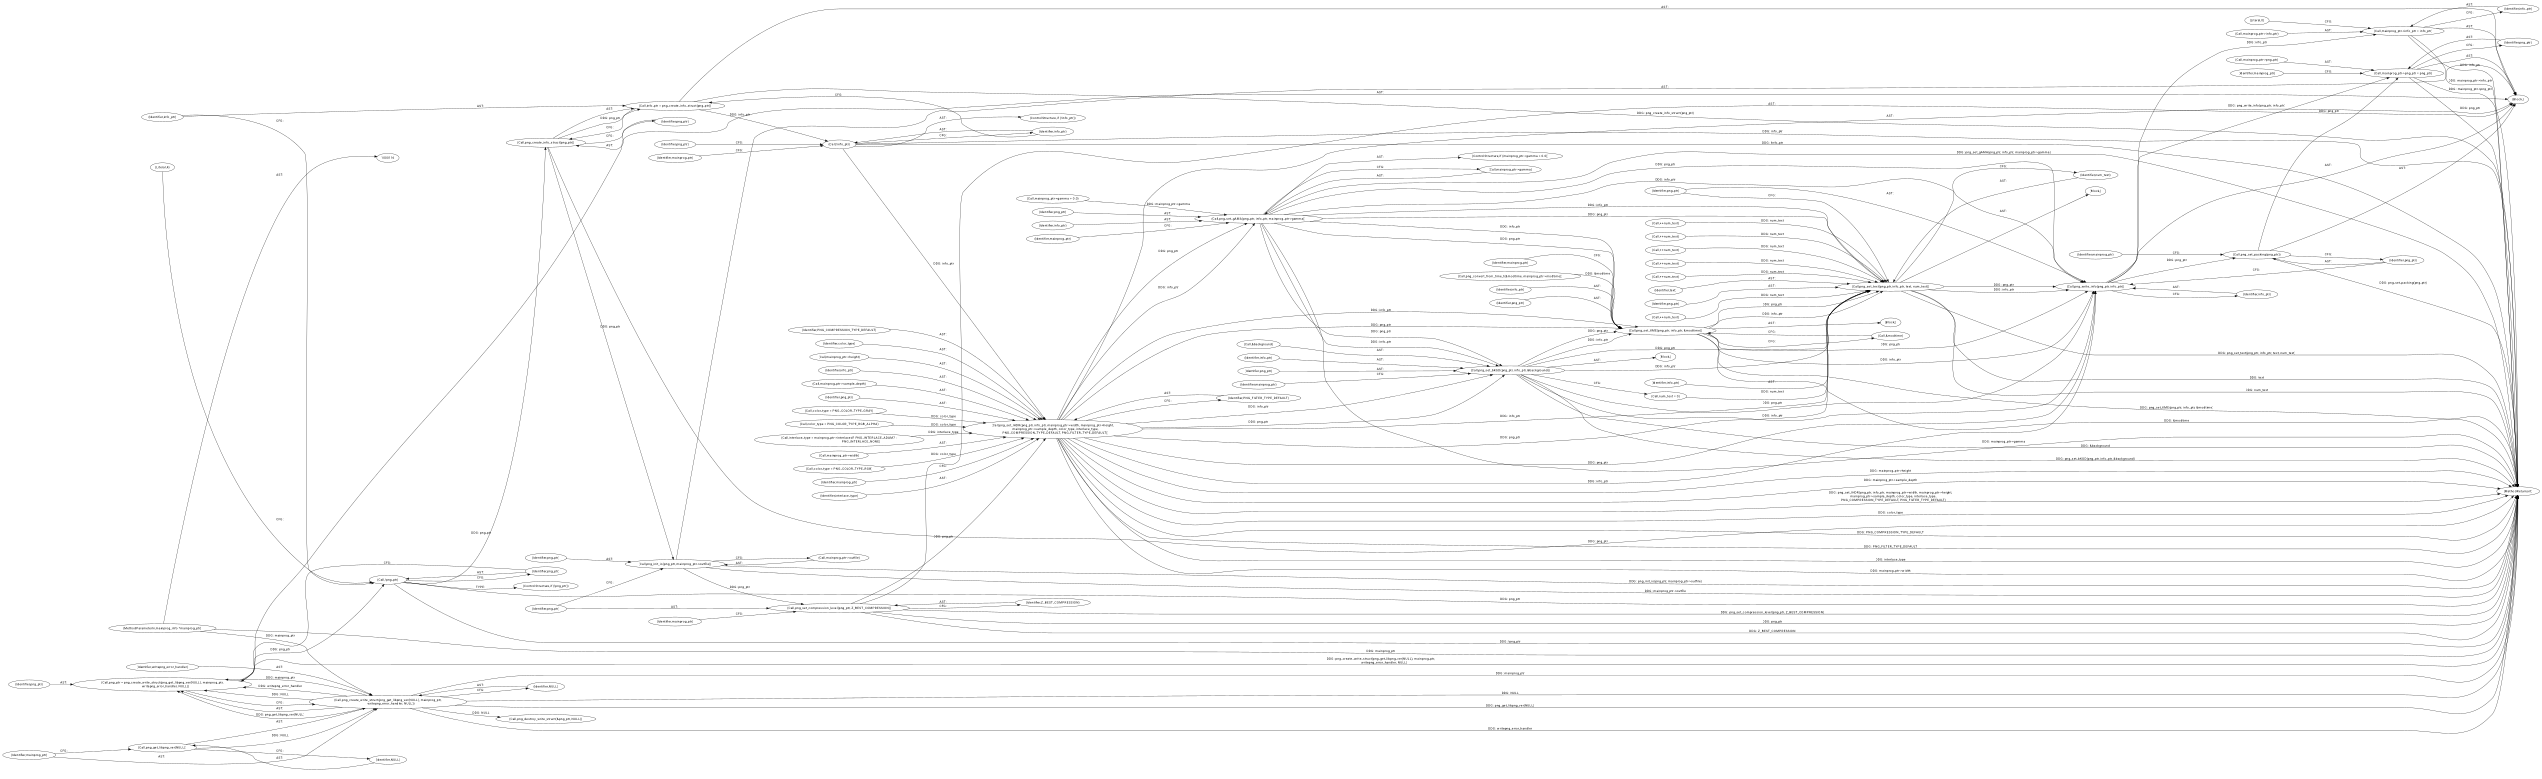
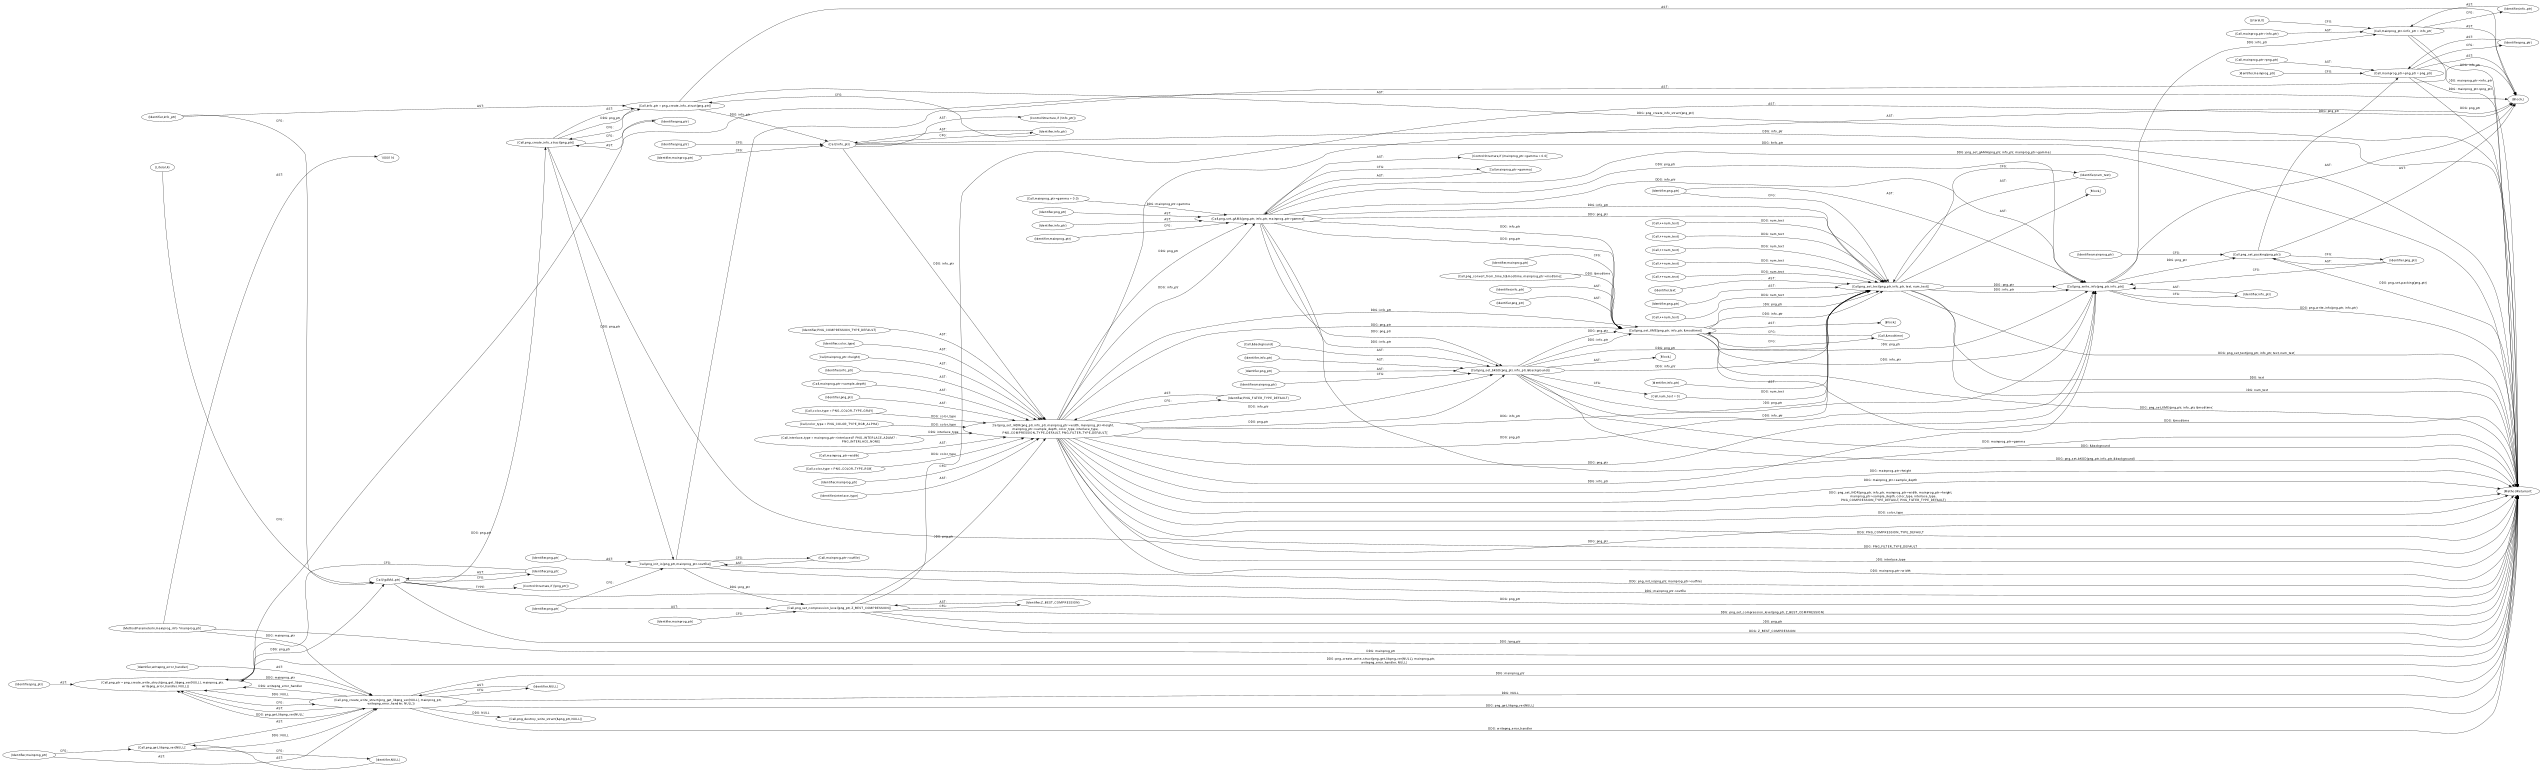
  digraph {
    fontname=Roboto
    rankdir=LR
    node [fontname=Roboto]
    edge [fontname=Roboto]
    n1 [label="(Call,png_ptr = png_create_write_struct(png_get_libpng_ver(NULL), mainprog_ptr,\n       writepng_error_handler, NULL))"]
    n2 [label="(Call,png_create_write_struct(png_get_libpng_ver(NULL), mainprog_ptr,\n       writepng_error_handler, NULL))"]
-   n3 [label="(Call,!png_ptr)"]
+   n3 [label="(Call,!gAMA_ptr)"]
    n4 [label="(MethodReturn,int)"]
    n5 [label="(Block,)"]
    n6 [label="(Call,png_destroy_write_struct(&png_ptr, NULL))"]
    n7 [label="(Identifier,NULL)"]
    n8 [label="(Call,png_create_info_struct(png_ptr))"]
    n9 [label="(Identifier,png_ptr)"]
    n10 [label="(ControlStructure,if (!png_ptr))"]
    n11 [label="(Call,png_get_libpng_ver(NULL))"]
    n12 [label="(Identifier,NULL)"]
    n13 [label="(MethodParameterIn,mainprog_info *mainprog_ptr)"]
    1000116
    n15 [label="(Call,info_ptr = png_create_info_struct(png_ptr))"]
    n16 [label="(Call,png_init_io(png_ptr, mainprog_ptr->outfile))"]
    n17 [label="(Identifier,png_ptr)"]
    n18 [label="(Call,!info_ptr)"]
    n19 [label="(Call,png_set_compression_level(png_ptr, Z_BEST_COMPRESSION))"]
    n20 [label="(Call,mainprog_ptr->outfile)"]
    n21 [label="(Call,png_set_IHDR(png_ptr, info_ptr, mainprog_ptr->width, mainprog_ptr->height,\n      mainprog_ptr->sample_depth, color_type, interlace_type,\n      PNG_COMPRESSION_TYPE_DEFAULT, PNG_FILTER_TYPE_DEFAULT))"]
    n22 [label="(ControlStructure,if (!info_ptr))"]
    n23 [label="(Identifier,info_ptr)"]
    n24 [label="(Call,png_set_gAMA(png_ptr, info_ptr, mainprog_ptr->gamma))"]
    n25 [label="(Call,png_set_bKGD(png_ptr, info_ptr, &background))"]
    n26 [label="(Call,png_set_tIME(png_ptr, info_ptr, &modtime))"]
    n27 [label="(Call,png_set_text(png_ptr, info_ptr, text, num_text))"]
    n28 [label="(Call,png_write_info(png_ptr, info_ptr))"]
    n29 [label="(Identifier,PNG_FILTER_TYPE_DEFAULT)"]
    n30 [label="(ControlStructure,if (mainprog_ptr->gamma > 0.0))"]
    n31 [label="(Call,mainprog_ptr->gamma)"]
    n32 [label="(Block,)"]
    n33 [label="(Call,num_text = 0)"]
    n34 [label="(Block,)"]
    n35 [label="(Call,&modtime)"]
    n36 [label="(Identifier,num_text)"]
    n37 [label="(Block,)"]
    n38 [label="(Call,png_set_packing(png_ptr))"]
    n39 [label="(Call,mainprog_ptr->info_ptr = info_ptr)"]
    n40 [label="(Identifier,info_ptr)"]
    n41 [label="(Call,&background)"]
    n42 [label="(Call,mainprog_ptr->png_ptr = png_ptr)"]
    n43 [label="(Identifier,png_ptr)"]
    n44 [label="(Identifier,info_ptr)"]
    n45 [label="(Identifier,png_ptr)"]
    n46 [label="(Identifier,Z_BEST_COMPRESSION)"]
    n47 [label="(Identifier,mainprog_ptr)"]
    n48 [label="(Call,mainprog_ptr->png_ptr)"]
    n49 [label="(Identifier,png_ptr)"]
    n50 [label="(Call,color_type = PNG_COLOR_TYPE_GRAY)"]
    n51 [label="(Identifier,mainprog_ptr)"]
    n52 [label="(Identifier,info_ptr)"]
    n53 [label="(Identifier,png_ptr)"]
    n54 [label="(Call,color_type = PNG_COLOR_TYPE_RGB_ALPHA)"]
    n55 [label="(Call,interlace_type = mainprog_ptr->interlaced? PNG_INTERLACE_ADAM7 :\n                                               PNG_INTERLACE_NONE)"]
    n56 [label="(Call,mainprog_ptr->width)"]
    n57 [label="(Identifier,mainprog_ptr)"]
    n58 [label="(Call,mainprog_ptr->gamma > 0.0)"]
    n59 [label="(Call,color_type = PNG_COLOR_TYPE_RGB)"]
    n60 [label="(Identifier,info_ptr)"]
    n61 [label="(Call,++num_text)"]
    n62 [label="(Identifier,mainprog_ptr)"]
    n63 [label="(Call,++num_text)"]
    n64 [label="(Identifier,mainprog_ptr)"]
    n65 [label="(Call,++num_text)"]
    n66 [label="(Call,++num_text)"]
    n67 [label="(Literal,4)"]
    n68 [label="(Call,++num_text)"]
    n69 [label="(Identifier,mainprog_ptr)"]
    n70 [label="(Call,png_convert_from_time_t(&modtime, mainprog_ptr->modtime))"]
    n71 [label="(Identifier,png_ptr)"]
    n72 [label="(Identifier,png_ptr)"]
    n73 [label="(Identifier,mainprog_ptr)"]
    n74 [label="(Identifier,interlace_type)"]
    n75 [label="(Identifier,text)"]
    n76 [label="(Identifier,PNG_COMPRESSION_TYPE_DEFAULT)"]
    n77 [label="(Identifier,png_ptr)"]
    n78 [label="(Identifier,color_type)"]
    n79 [label="(Call,mainprog_ptr->height)"]
    n80 [label="(Identifier,png_ptr)"]
    n81 [label="(Identifier,info_ptr)"]
    n82 [label="(Call,mainprog_ptr->sample_depth)"]
    n83 [label="(Call,mainprog_ptr->info_ptr)"]
    n84 [label="(Identifier,mainprog_ptr)"]
    n85 [label="(Identifier,info_ptr)"]
    n86 [label="(Literal,0)"]
    n87 [label="(Identifier,mainprog_ptr)"]
    n88 [label="(Identifier,info_ptr)"]
    n89 [label="(Identifier,info_ptr)"]
    n90 [label="(Identifier,png_ptr)"]
    n91 [label="(Identifier,writepng_error_handler)"]
    n92 [label="(Identifier,png_ptr)"]
    n93 [label="(Identifier,png_ptr)"]
    n94 [label="(Identifier,png_ptr)"]
    n95 [label="(Call,++num_text)"]
    n1 -> n2 [label="CFG: "]
    n1 -> n3 [label="DDG: png_ptr"]
    n1 -> n4 [label="DDG: png_create_write_struct(png_get_libpng_ver(NULL), mainprog_ptr,\n       writepng_error_handler, NULL)"]
    n1 -> n5 [label="AST: "]
    n2 -> n1 [label="AST: "]
    n2 -> n1 [label="DDG: png_get_libpng_ver(NULL)"]
    n2 -> n1 [label="DDG: mainprog_ptr"]
    n2 -> n1 [label="DDG: writepng_error_handler"]
    n2 -> n1 [label="DDG: NULL"]
    n2 -> n4 [label="DDG: NULL"]
    n2 -> n4 [label="DDG: png_get_libpng_ver(NULL)"]
    n2 -> n4 [label="DDG: writepng_error_handler"]
    n2 -> n4 [label="DDG: mainprog_ptr"]
    n2 -> n6 [label="DDG: NULL"]
    n2 -> n7 [label="CFG: "]
    n3 -> n4 [label="DDG: !png_ptr"]
    n3 -> n4 [label="DDG: png_ptr"]
    n3 -> n8 [label="DDG: png_ptr"]
    n3 -> n9 [label="CFG: "]
    n3 -> n10 [label="TYPE: "]
    n7 -> n2 [label="AST: "]
    n8 -> n4 [label="DDG: png_ptr"]
    n8 -> n15 [label="AST: "]
    n8 -> n15 [label="DDG: png_ptr"]
    n8 -> n16 [label="DDG: png_ptr"]
    n8 -> n17 [label="CFG: "]
    n9 -> n1 [label="CFG: "]
    n9 -> n3 [label="AST: "]
    n11 -> n2 [label="AST: "]
    n11 -> n2 [label="DDG: NULL"]
    n11 -> n12 [label="CFG: "]
    n12 -> n11 [label="AST: "]
    n13 -> n2 [label="DDG: mainprog_ptr"]
    n13 -> n4 [label="DDG: mainprog_ptr"]
    n13 -> 1000116 [label="AST: "]
    n15 -> n4 [label="DDG: png_create_info_struct(png_ptr)"]
    n15 -> n5 [label="AST: "]
    n15 -> n8 [label="CFG: "]
    n15 -> n18 [label="DDG: info_ptr"]
    n16 -> n4 [label="DDG: png_init_io(png_ptr, mainprog_ptr->outfile)"]
    n16 -> n4 [label="DDG: mainprog_ptr->outfile"]
    n16 -> n5 [label="AST: "]
    n16 -> n19 [label="DDG: png_ptr"]
    n16 -> n20 [label="CFG: "]
    n17 -> n8 [label="AST: "]
    n18 -> n4 [label="DDG: info_ptr"]
    n18 -> n4 [label="DDG: !info_ptr"]
    n18 -> n21 [label="DDG: info_ptr"]
    n18 -> n22 [label="AST: "]
    n18 -> n23 [label="CFG: "]
    n19 -> n4 [label="DDG: png_set_compression_level(png_ptr, Z_BEST_COMPRESSION)"]
    n19 -> n4 [label="DDG: png_ptr"]
    n19 -> n4 [label="DDG: Z_BEST_COMPRESSION"]
    n19 -> n5 [label="AST: "]
    n19 -> n21 [label="DDG: png_ptr"]
    n19 -> n46 [label="CFG: "]
    n20 -> n16 [label="AST: "]
    n21 -> n4 [label="DDG: mainprog_ptr->height"]
    n21 -> n4 [label="DDG: mainprog_ptr->sample_depth"]
    n21 -> n4 [label="DDG: png_set_IHDR(png_ptr, info_ptr, mainprog_ptr->width, mainprog_ptr->height,\n      mainprog_ptr->sample_depth, color_type, interlace_type,\n      PNG_COMPRESSION_TYPE_DEFAULT, PNG_FILTER_TYPE_DEFAULT)"]
    n21 -> n4 [label="DDG: color_type"]
    n21 -> n4 [label="DDG: PNG_COMPRESSION_TYPE_DEFAULT"]
    n21 -> n4 [label="DDG: PNG_FILTER_TYPE_DEFAULT"]
    n21 -> n4 [label="DDG: interlace_type"]
    n21 -> n4 [label="DDG: mainprog_ptr->width"]
    n21 -> n5 [label="AST: "]
    n21 -> n24 [label="DDG: png_ptr"]
    n21 -> n24 [label="DDG: info_ptr"]
    n21 -> n25 [label="DDG: png_ptr"]
    n21 -> n25 [label="DDG: info_ptr"]
    n21 -> n26 [label="DDG: png_ptr"]
    n21 -> n26 [label="DDG: info_ptr"]
    n21 -> n27 [label="DDG: png_ptr"]
    n21 -> n27 [label="DDG: info_ptr"]
    n21 -> n28 [label="DDG: png_ptr"]
    n21 -> n28 [label="DDG: info_ptr"]
    n21 -> n29 [label="CFG: "]
    n23 -> n15 [label="CFG: "]
    n23 -> n18 [label="AST: "]
    n24 -> n4 [label="DDG: png_set_gAMA(png_ptr, info_ptr, mainprog_ptr->gamma)"]
    n24 -> n4 [label="DDG: mainprog_ptr->gamma"]
    n24 -> n25 [label="DDG: png_ptr"]
    n24 -> n25 [label="DDG: info_ptr"]
    n24 -> n26 [label="DDG: png_ptr"]
    n24 -> n26 [label="DDG: info_ptr"]
    n24 -> n27 [label="DDG: png_ptr"]
    n24 -> n27 [label="DDG: info_ptr"]
    n24 -> n28 [label="DDG: png_ptr"]
    n24 -> n28 [label="DDG: info_ptr"]
    n24 -> n30 [label="AST: "]
    n24 -> n31 [label="CFG: "]
    n25 -> n4 [label="DDG: &background"]
    n25 -> n4 [label="DDG: png_set_bKGD(png_ptr, info_ptr, &background)"]
    n25 -> n26 [label="DDG: png_ptr"]
    n25 -> n26 [label="DDG: info_ptr"]
    n25 -> n27 [label="DDG: png_ptr"]
    n25 -> n27 [label="DDG: info_ptr"]
    n25 -> n28 [label="DDG: png_ptr"]
    n25 -> n28 [label="DDG: info_ptr"]
    n25 -> n32 [label="AST: "]
    n25 -> n33 [label="CFG: "]
    n26 -> n4 [label="DDG: &modtime"]
    n26 -> n4 [label="DDG: png_set_tIME(png_ptr, info_ptr, &modtime)"]
    n26 -> n27 [label="DDG: png_ptr"]
    n26 -> n27 [label="DDG: info_ptr"]
    n26 -> n28 [label="DDG: png_ptr"]
    n26 -> n28 [label="DDG: info_ptr"]
    n26 -> n34 [label="AST: "]
    n26 -> n35 [label="CFG: "]
    n27 -> n4 [label="DDG: png_set_text(png_ptr, info_ptr, text, num_text)"]
    n27 -> n4 [label="DDG: text"]
    n27 -> n4 [label="DDG: num_text"]
    n27 -> n28 [label="DDG: png_ptr"]
    n27 -> n28 [label="DDG: info_ptr"]
    n27 -> n36 [label="CFG: "]
    n27 -> n37 [label="AST: "]
-   n28 -> n42 [label="DDG: png_write_info(png_ptr, info_ptr)"]
+   n28 -> n4 [label="DDG: png_write_info(png_ptr, info_ptr)"]
    n28 -> n5 [label="AST: "]
    n28 -> n38 [label="DDG: png_ptr"]
    n28 -> n39 [label="DDG: info_ptr"]
    n28 -> n40 [label="CFG: "]
    n29 -> n21 [label="AST: "]
    n31 -> n24 [label="AST: "]
    n33 -> n27 [label="DDG: num_text"]
    n35 -> n26 [label="CFG: "]
    n36 -> n27 [label="AST: "]
    n38 -> n4 [label="DDG: png_set_packing(png_ptr)"]
    n38 -> n5 [label="AST: "]
    n38 -> n42 [label="DDG: png_ptr"]
    n38 -> n43 [label="CFG: "]
    n39 -> n4 [label="DDG: info_ptr"]
    n39 -> n4 [label="DDG: mainprog_ptr->info_ptr"]
    n39 -> n5 [label="AST: "]
    n39 -> n44 [label="CFG: "]
    n40 -> n28 [label="AST: "]
    n41 -> n25 [label="AST: "]
    n42 -> n4 [label="DDG: mainprog_ptr->png_ptr"]
    n42 -> n4 [label="DDG: png_ptr"]
    n42 -> n5 [label="AST: "]
    n42 -> n45 [label="CFG: "]
    n43 -> n28 [label="CFG: "]
    n43 -> n38 [label="AST: "]
    n44 -> n39 [label="AST: "]
    n45 -> n42 [label="AST: "]
    n46 -> n19 [label="AST: "]
    n47 -> n38 [label="CFG: "]
    n48 -> n42 [label="AST: "]
    n49 -> n16 [label="CFG: "]
    n49 -> n19 [label="AST: "]
    n50 -> n21 [label="DDG: color_type"]
    n51 -> n24 [label="CFG: "]
    n52 -> n25 [label="AST: "]
    n53 -> n25 [label="AST: "]
    n54 -> n21 [label="DDG: color_type"]
    n55 -> n21 [label="DDG: interlace_type"]
    n56 -> n21 [label="AST: "]
    n57 -> n25 [label="CFG: "]
    n58 -> n24 [label="DDG: mainprog_ptr->gamma"]
    n59 -> n21 [label="DDG: color_type"]
    n60 -> n27 [label="AST: "]
    n61 -> n27 [label="DDG: num_text"]
    n62 -> n26 [label="CFG: "]
    n63 -> n27 [label="DDG: num_text"]
    n64 -> n2 [label="AST: "]
    n64 -> n11 [label="CFG: "]
    n65 -> n27 [label="DDG: num_text"]
    n66 -> n27 [label="DDG: num_text"]
    n67 -> n3 [label="CFG: "]
    n68 -> n27 [label="DDG: num_text"]
    n69 -> n42 [label="CFG: "]
    n70 -> n26 [label="DDG: &modtime"]
    n71 -> n27 [label="CFG: "]
    n71 -> n28 [label="AST: "]
    n72 -> n16 [label="AST: "]
    n73 -> n21 [label="CFG: "]
    n74 -> n21 [label="AST: "]
    n75 -> n27 [label="AST: "]
    n76 -> n21 [label="AST: "]
    n77 -> n27 [label="AST: "]
    n78 -> n21 [label="AST: "]
    n79 -> n21 [label="AST: "]
    n80 -> n24 [label="AST: "]
    n81 -> n21 [label="AST: "]
    n82 -> n21 [label="AST: "]
    n83 -> n39 [label="AST: "]
    n84 -> n18 [label="CFG: "]
    n85 -> n24 [label="AST: "]
    n86 -> n39 [label="CFG: "]
    n87 -> n19 [label="CFG: "]
    n88 -> n3 [label="CFG: "]
    n88 -> n15 [label="AST: "]
    n89 -> n26 [label="AST: "]
    n90 -> n1 [label="AST: "]
    n91 -> n2 [label="AST: "]
    n92 -> n26 [label="AST: "]
    n93 -> n18 [label="CFG: "]
    n94 -> n21 [label="AST: "]
    n95 -> n27 [label="DDG: num_text"]
  }
